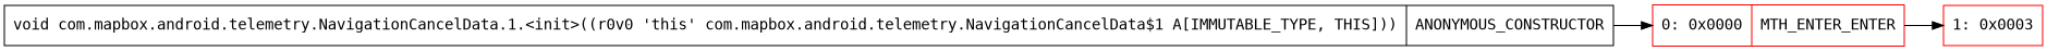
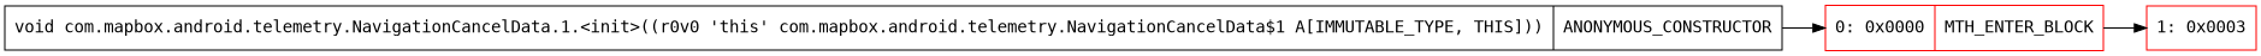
  digraph {
    rankdir=LR
    fontname="DejaVu Sans Mono"
    node [color=red shape=record fontname="DejaVu Sans Mono"]
    edge [fontname="DejaVu Sans Mono"]
-   n1 [label="{0\:\ 0x0000|MTH_ENTER_ENTER\l}"]
+   n1 [label="{0\:\ 0x0000|MTH_ENTER_BLOCK\l}"]
    n2 [label="{1\:\ 0x0003}"]
    n3 [label="{void com.mapbox.android.telemetry.NavigationCancelData.1.\<init\>((r0v0 'this' com.mapbox.android.telemetry.NavigationCancelData$1 A[IMMUTABLE_TYPE, THIS]))  | ANONYMOUS_CONSTRUCTOR\l}" color=""]
    subgraph cluster_1 {
      label="R(0)"
    }
    n1 -> n2
    n3 -> n1
  }
